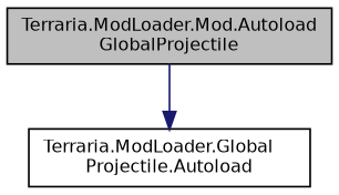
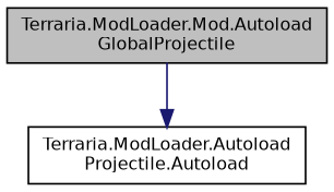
  digraph {
    rankdir=TB
    node [color=black fontname=Helvetica fontsize=10 shape=record style=filled]
    n1 [fillcolor=grey75 fontcolor=black height=0.2 label="Terraria.ModLoader.Mod.Autoload\lGlobalProjectile" width=0.4]
-   n2 [fillcolor=white height=0.2 label="Terraria.ModLoader.Global\lProjectile.Autoload" width=0.4]
+   n2 [fillcolor=white height=0.2 label="Terraria.ModLoader.Autoload\lProjectile.Autoload" width=0.4]
    n1 -> n2 [color=midnightblue fontname=Helvetica fontsize=10 labelfontname=Helvetica labelfontsize=10 style=solid]
  }
